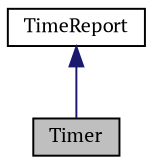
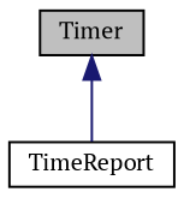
  digraph {
    fontname="PT Serif"
    node [color=black fontname="PT Serif" fontsize=10 shape=record style=filled]
    n1 [fillcolor=grey75 fontcolor=black height=0.2 label=Timer width=0.4]
    n2 [fillcolor=white height=0.2 label=TimeReport width=0.4]
-   n2 -> n1 [color=midnightblue dir=back fontname="PT Serif" fontsize=10 labelfontname=FreeSans labelfontsize=10 style=solid]
+   n1 -> n2 [color=midnightblue dir=back fontname="PT Serif" fontsize=10 labelfontname=FreeSans labelfontsize=10 style=solid]
  }
